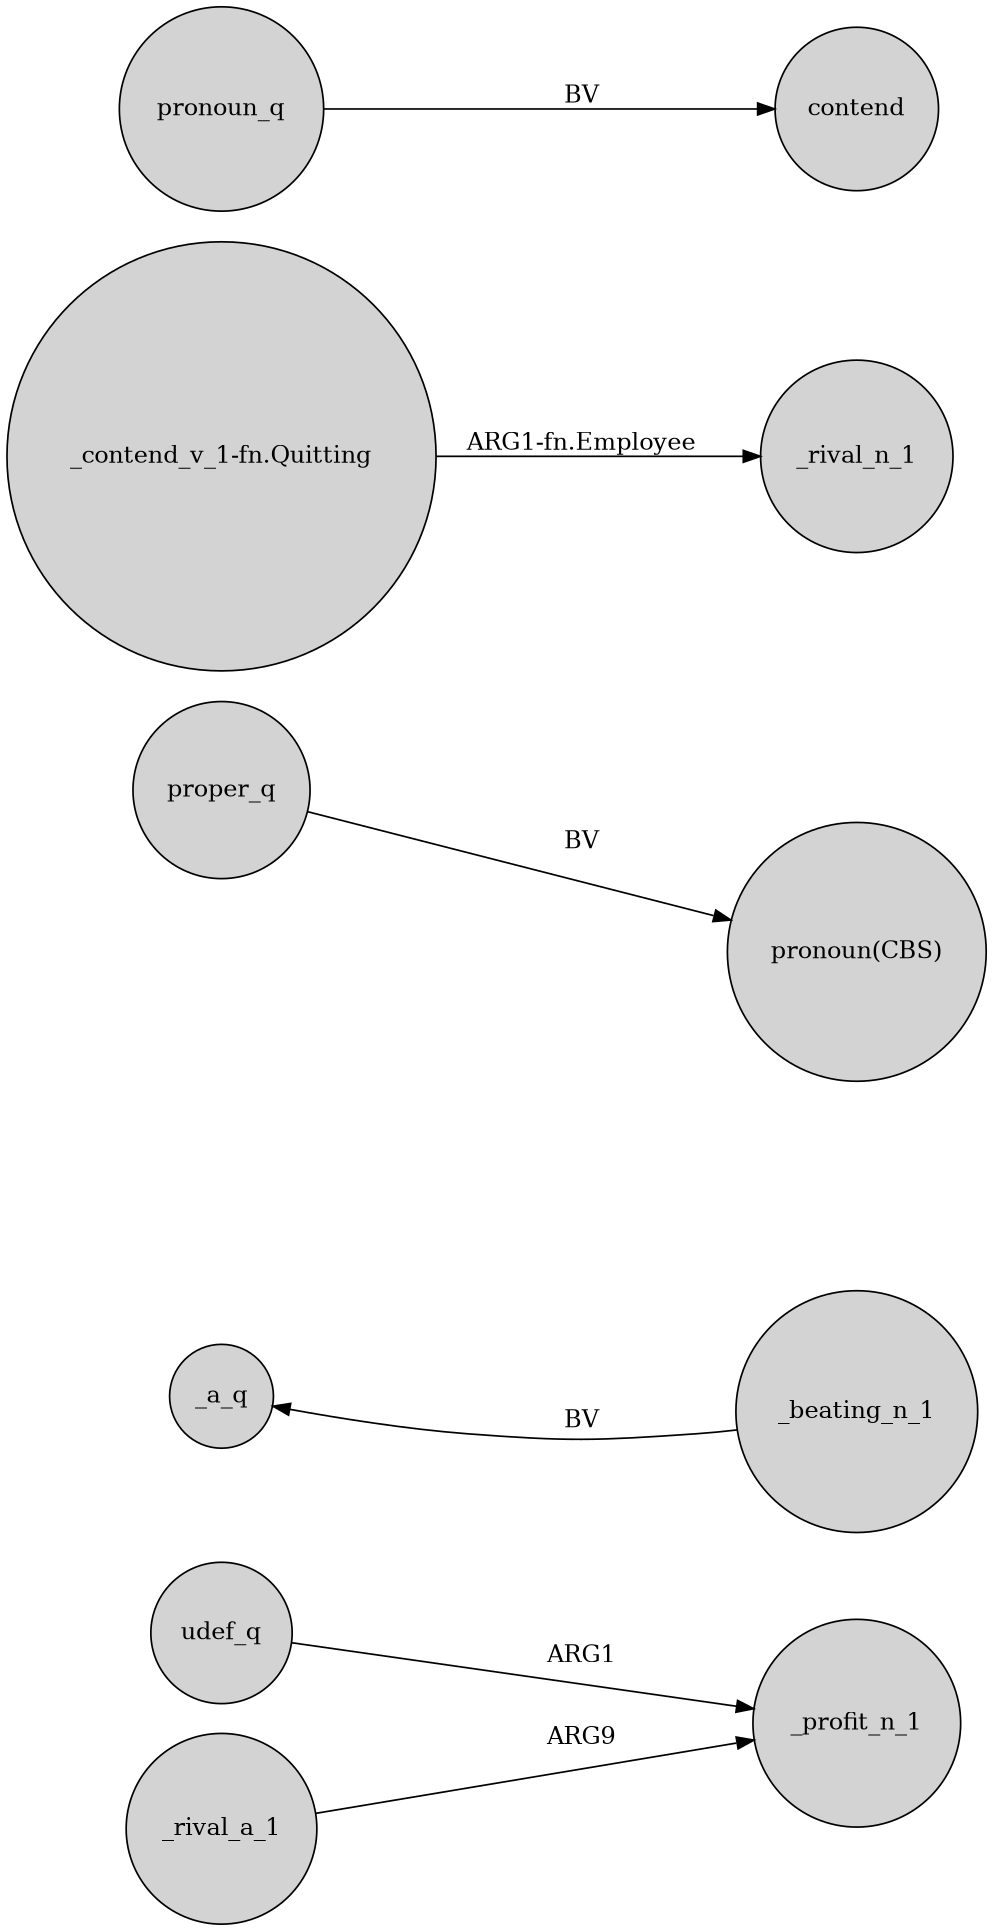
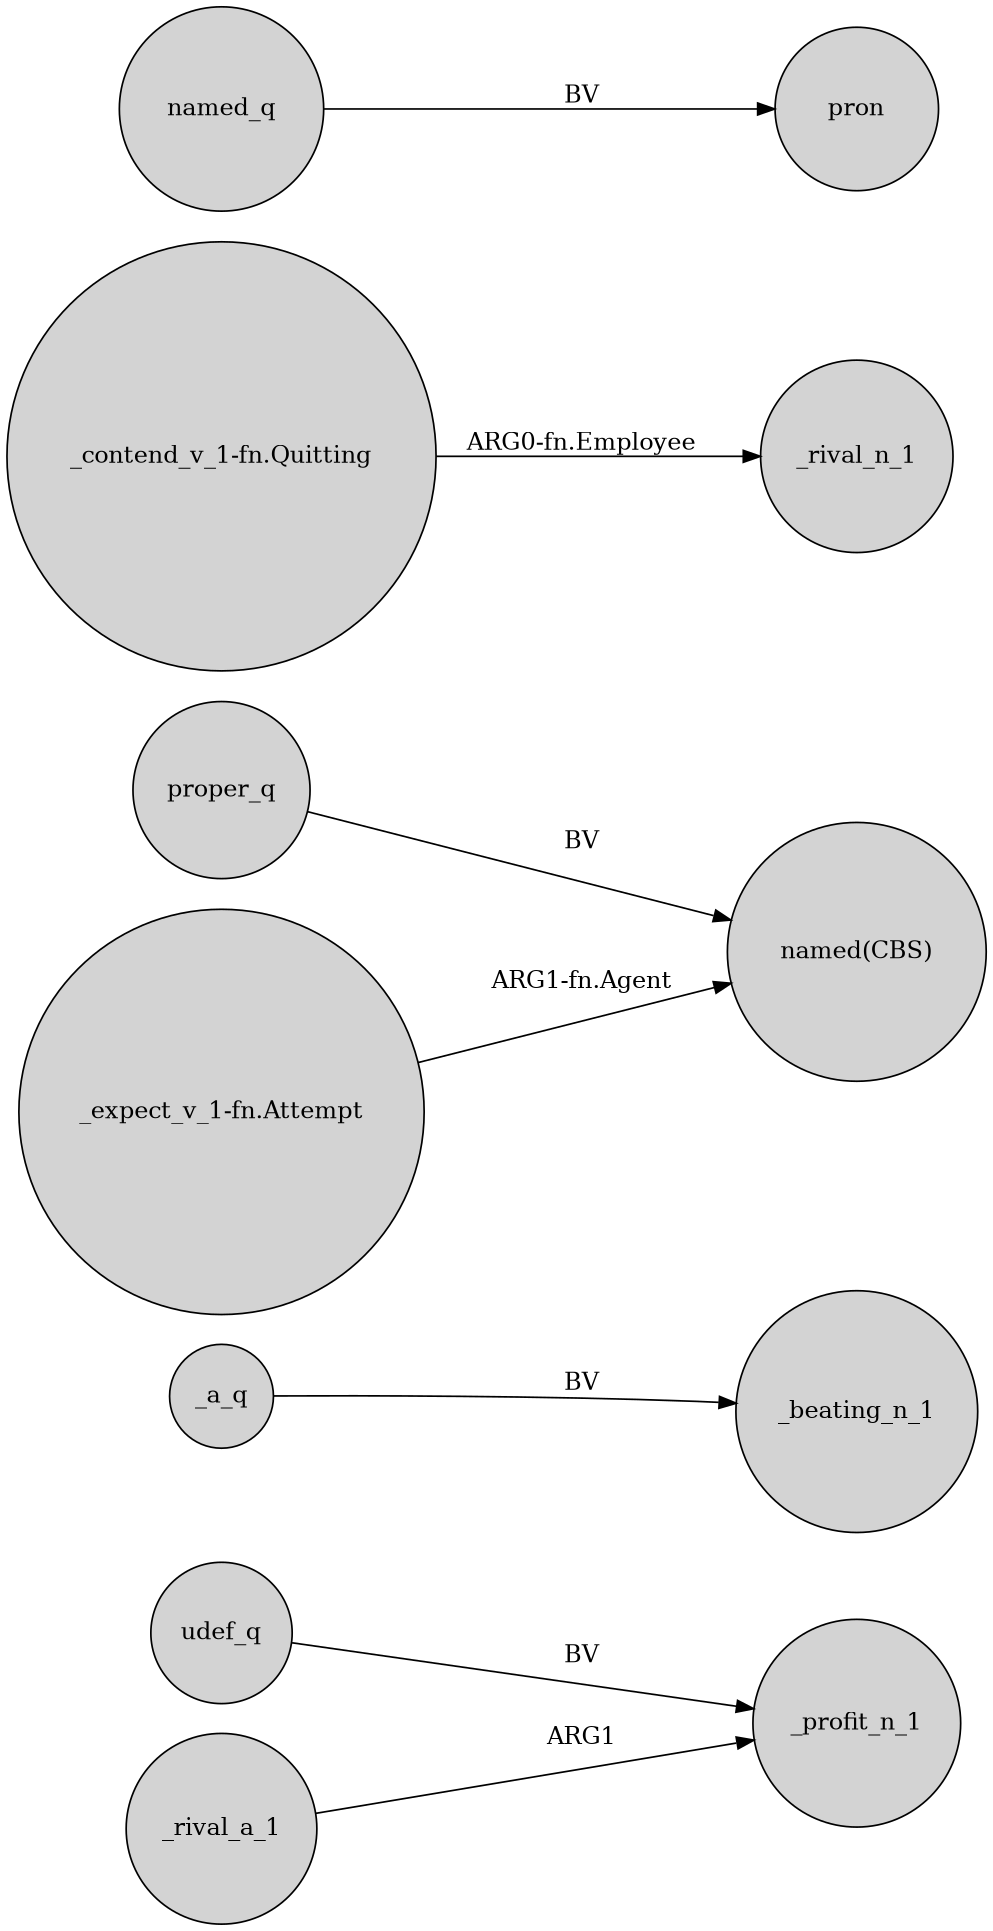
  digraph {
    rankdir=LR
    node [shape=circle style=filled]
    udef_q
    _profit_n_1
    _a_q
    _beating_n_1
    proper_q
-   "named(CBS)" [label="pronoun(CBS)"]
+   "named(CBS)"
+   "_expect_v_1-fn.Attempt"
    "_contend_v_1-fn.Quitting"
    _rival_n_1
-   pronoun_q
-   pron [label=contend]
+   pronoun_q [label=named_q]
+   pron
    n12 [label=_rival_a_1]
-   udef_q -> _profit_n_1 [label=ARG1]
-   _beating_n_1 -> _a_q [label=BV]
+   udef_q -> _profit_n_1 [label=BV]
+   _a_q -> _beating_n_1 [label=BV]
    proper_q -> "named(CBS)" [label=BV]
-   "_contend_v_1-fn.Quitting" -> _rival_n_1 [label="ARG1-fn.Employee"]
+   "_expect_v_1-fn.Attempt" -> "named(CBS)" [label="ARG1-fn.Agent"]
+   "_contend_v_1-fn.Quitting" -> _rival_n_1 [label="ARG0-fn.Employee"]
    pronoun_q -> pron [label=BV]
-   n12 -> _profit_n_1 [label=ARG9]
+   n12 -> _profit_n_1 [label=ARG1]
  }
